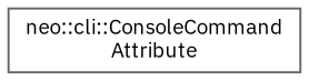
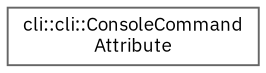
  digraph {
    rankdir=TB
    fontname="IBM Plex Sans"
-   n1 [color=grey40 fillcolor=white fontname="IBM Plex Sans" fontsize=10 height=0.2 label="neo::cli::ConsoleCommand\lAttribute" shape=box style=filled width=0.4]
+   n1 [color=grey40 fillcolor=white fontname="IBM Plex Sans" fontsize=10 height=0.2 label="cli::cli::ConsoleCommand\lAttribute" shape=box style=filled width=0.4]
  }
